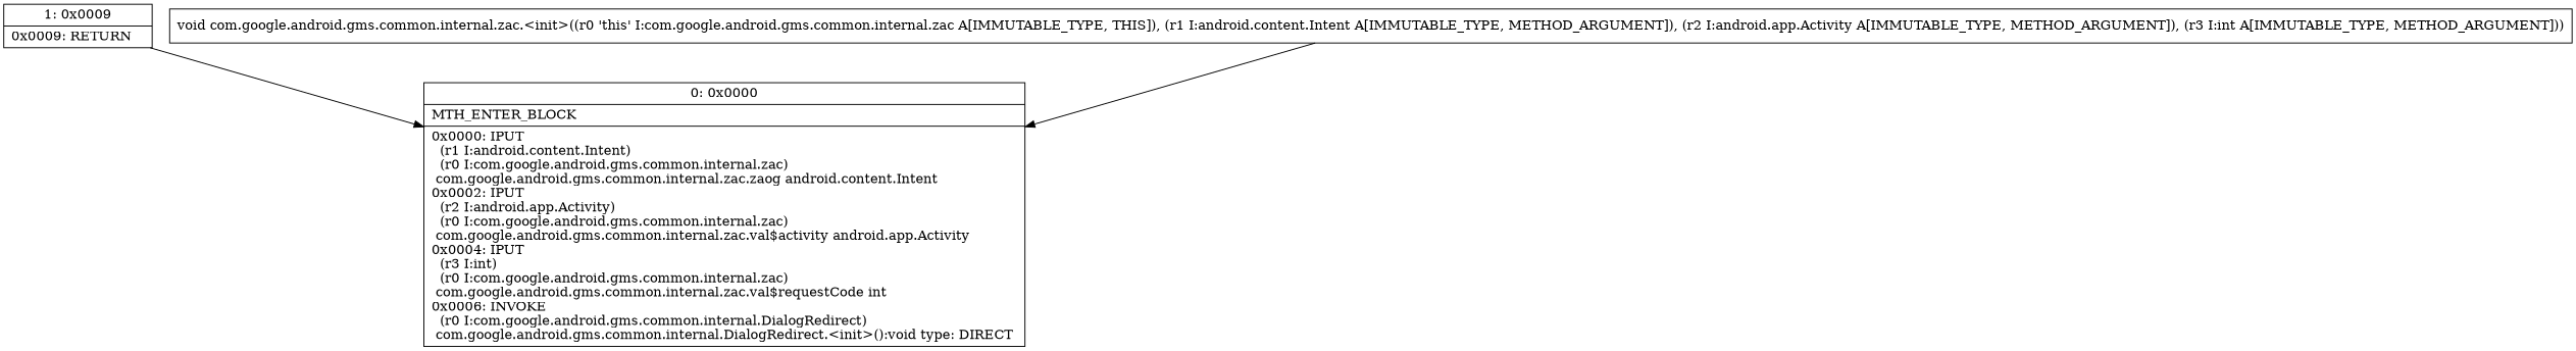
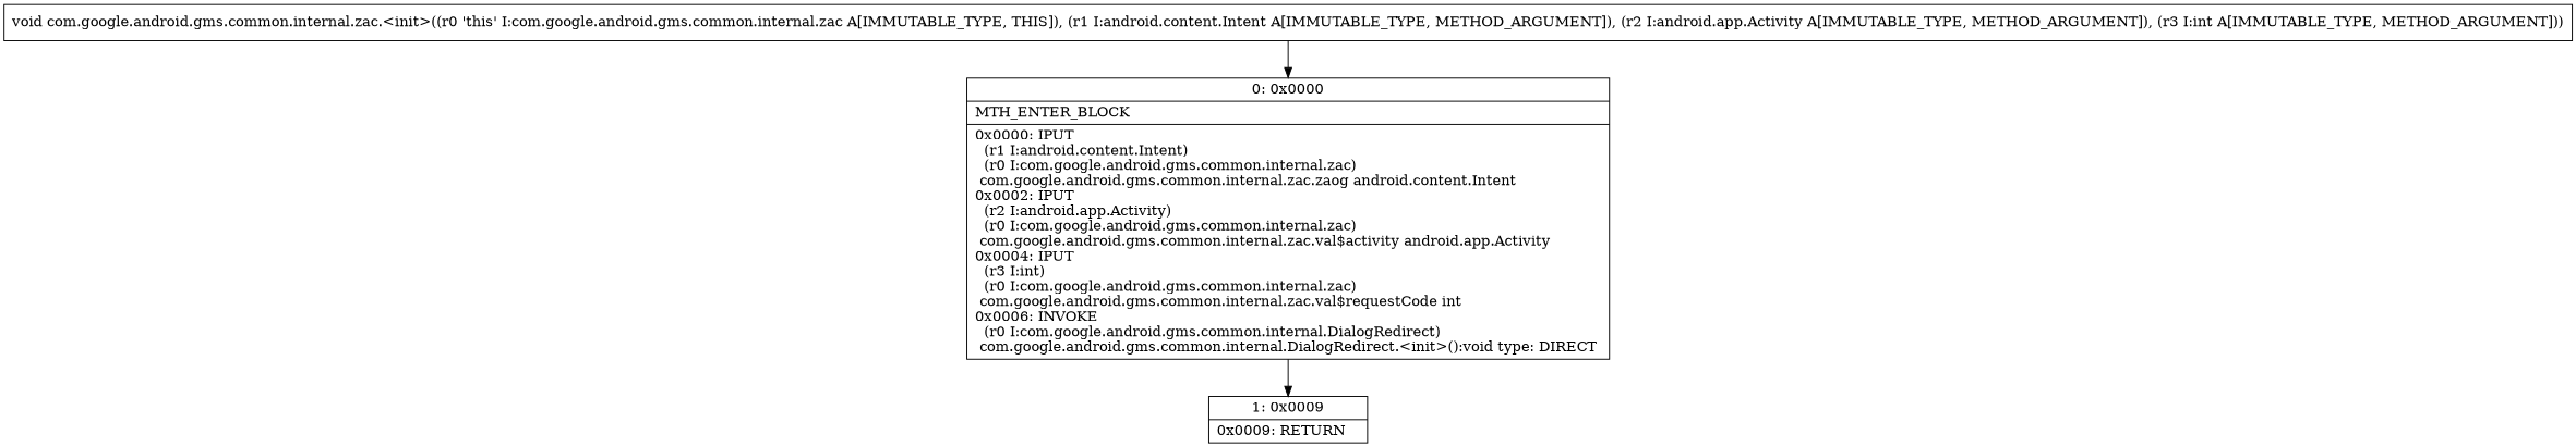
  digraph {
    node [shape=record]
    n1 [label="{0\:\ 0x0000|MTH_ENTER_BLOCK\l|0x0000: IPUT  \l  (r1 I:android.content.Intent)\l  (r0 I:com.google.android.gms.common.internal.zac)\l com.google.android.gms.common.internal.zac.zaog android.content.Intent \l0x0002: IPUT  \l  (r2 I:android.app.Activity)\l  (r0 I:com.google.android.gms.common.internal.zac)\l com.google.android.gms.common.internal.zac.val$activity android.app.Activity \l0x0004: IPUT  \l  (r3 I:int)\l  (r0 I:com.google.android.gms.common.internal.zac)\l com.google.android.gms.common.internal.zac.val$requestCode int \l0x0006: INVOKE  \l  (r0 I:com.google.android.gms.common.internal.DialogRedirect)\l com.google.android.gms.common.internal.DialogRedirect.\<init\>():void type: DIRECT \l}"]
    n2 [label="{1\:\ 0x0009|0x0009: RETURN   \l}"]
    n3 [label="{void com.google.android.gms.common.internal.zac.\<init\>((r0 'this' I:com.google.android.gms.common.internal.zac A[IMMUTABLE_TYPE, THIS]), (r1 I:android.content.Intent A[IMMUTABLE_TYPE, METHOD_ARGUMENT]), (r2 I:android.app.Activity A[IMMUTABLE_TYPE, METHOD_ARGUMENT]), (r3 I:int A[IMMUTABLE_TYPE, METHOD_ARGUMENT])) }"]
-   n2 -> n1
+   n1 -> n2
    n3 -> n1
  }
